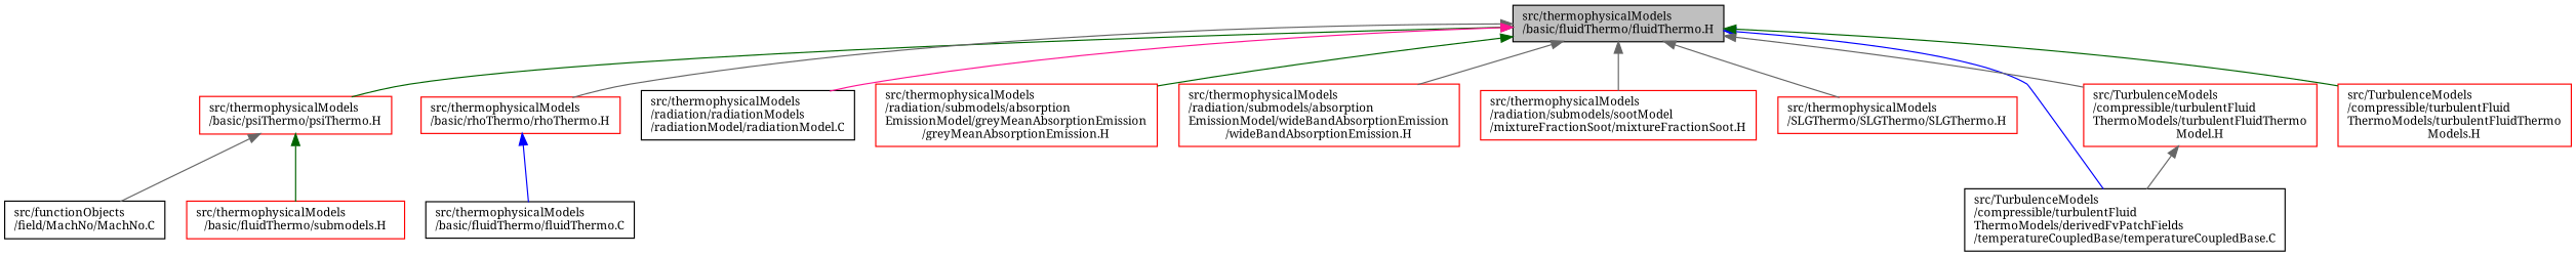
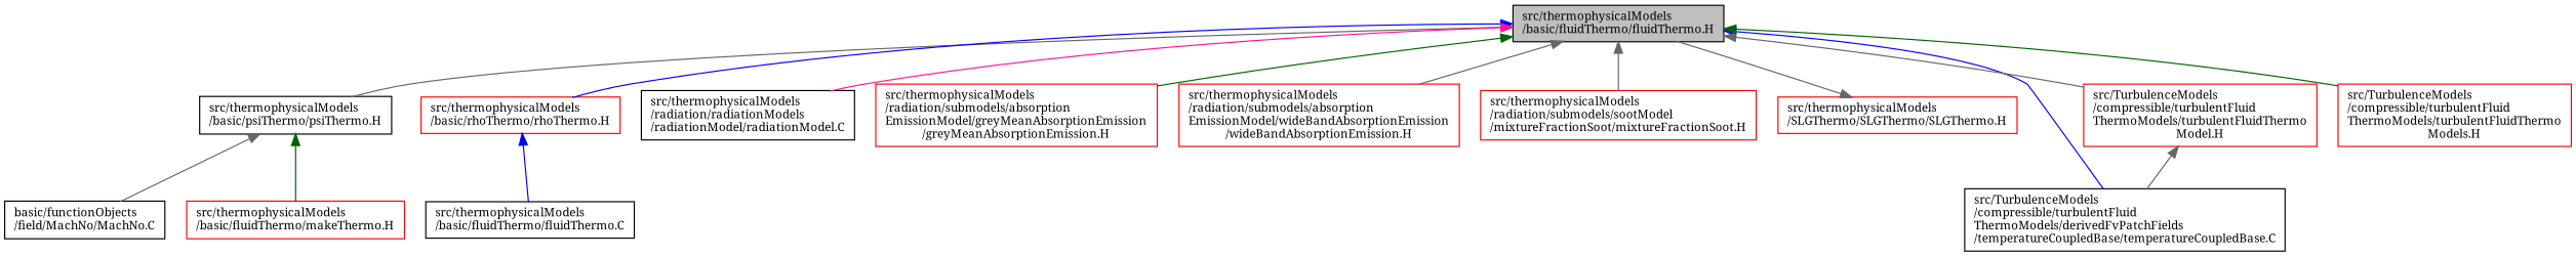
  digraph {
    fontname="Noto Serif"
    node [color=red fontname="Noto Serif" fontsize=10 shape=record]
    edge [color=gray40 dir=back fontname="Noto Serif" fontsize=10 labelfontname=Helvetica labelfontsize=10 style=solid]
    n1 [color=black fillcolor=grey75 fontcolor=black height=0.2 label="src/thermophysicalModels\l/basic/fluidThermo/fluidThermo.H" style=filled width=0.4]
-   n2 [height=0.2 label="src/thermophysicalModels\l/basic/psiThermo/psiThermo.H" width=0.4]
+   n2 [color=black height=0.2 label="src/thermophysicalModels\l/basic/psiThermo/psiThermo.H" width=0.4]
    n3 [height=0.2 label="src/thermophysicalModels\l/basic/rhoThermo/rhoThermo.H" width=0.4]
    n4 [color=black height=0.2 label="src/thermophysicalModels\l/radiation/radiationModels\l/radiationModel/radiationModel.C" width=0.4]
    n5 [height=0.2 label="src/thermophysicalModels\l/radiation/submodels/absorption\lEmissionModel/greyMeanAbsorptionEmission\l/greyMeanAbsorptionEmission.H" width=0.4]
    n6 [height=0.2 label="src/thermophysicalModels\l/radiation/submodels/absorption\lEmissionModel/wideBandAbsorptionEmission\l/wideBandAbsorptionEmission.H" width=0.4]
    n7 [height=0.2 label="src/thermophysicalModels\l/radiation/submodels/sootModel\l/mixtureFractionSoot/mixtureFractionSoot.H" width=0.4]
    n8 [height=0.2 label="src/thermophysicalModels\l/SLGThermo/SLGThermo/SLGThermo.H" width=0.4]
    n9 [color=black height=0.2 label="src/TurbulenceModels\l/compressible/turbulentFluid\lThermoModels/derivedFvPatchFields\l/temperatureCoupledBase/temperatureCoupledBase.C" width=0.4]
    n10 [height=0.2 label="src/TurbulenceModels\l/compressible/turbulentFluid\lThermoModels/turbulentFluidThermo\lModel.H" width=0.4]
    n11 [height=0.2 label="src/TurbulenceModels\l/compressible/turbulentFluid\lThermoModels/turbulentFluidThermo\lModels.H" width=0.4]
-   n12 [color=black height=0.2 label="src/functionObjects\l/field/MachNo/MachNo.C" width=0.4]
+   n12 [color=black height=0.2 label="basic/functionObjects\l/field/MachNo/MachNo.C" width=0.4]
    n13 [color=black height=0.2 label="src/thermophysicalModels\l/basic/fluidThermo/fluidThermo.C" width=0.4]
-   n14 [height=0.2 label="src/thermophysicalModels\l/basic/fluidThermo/submodels.H" width=0.4]
-   n1 -> n2 [color=darkgreen]
-   n1 -> n3
+   n14 [height=0.2 label="src/thermophysicalModels\l/basic/fluidThermo/makeThermo.H" width=0.4]
+   n1 -> n2
+   n1 -> n3 [color=blue]
    n1 -> n4 [color=deeppink]
    n1 -> n5 [color=darkgreen]
    n1 -> n6
    n1 -> n7
-   n1 -> n8
+   n8 -> n1
    n1 -> n9 [color=blue]
    n1 -> n10
    n1 -> n11 [color=darkgreen]
    n2 -> n12
    n2 -> n14 [color=darkgreen]
    n3 -> n13 [color=blue]
    n10 -> n9
  }
